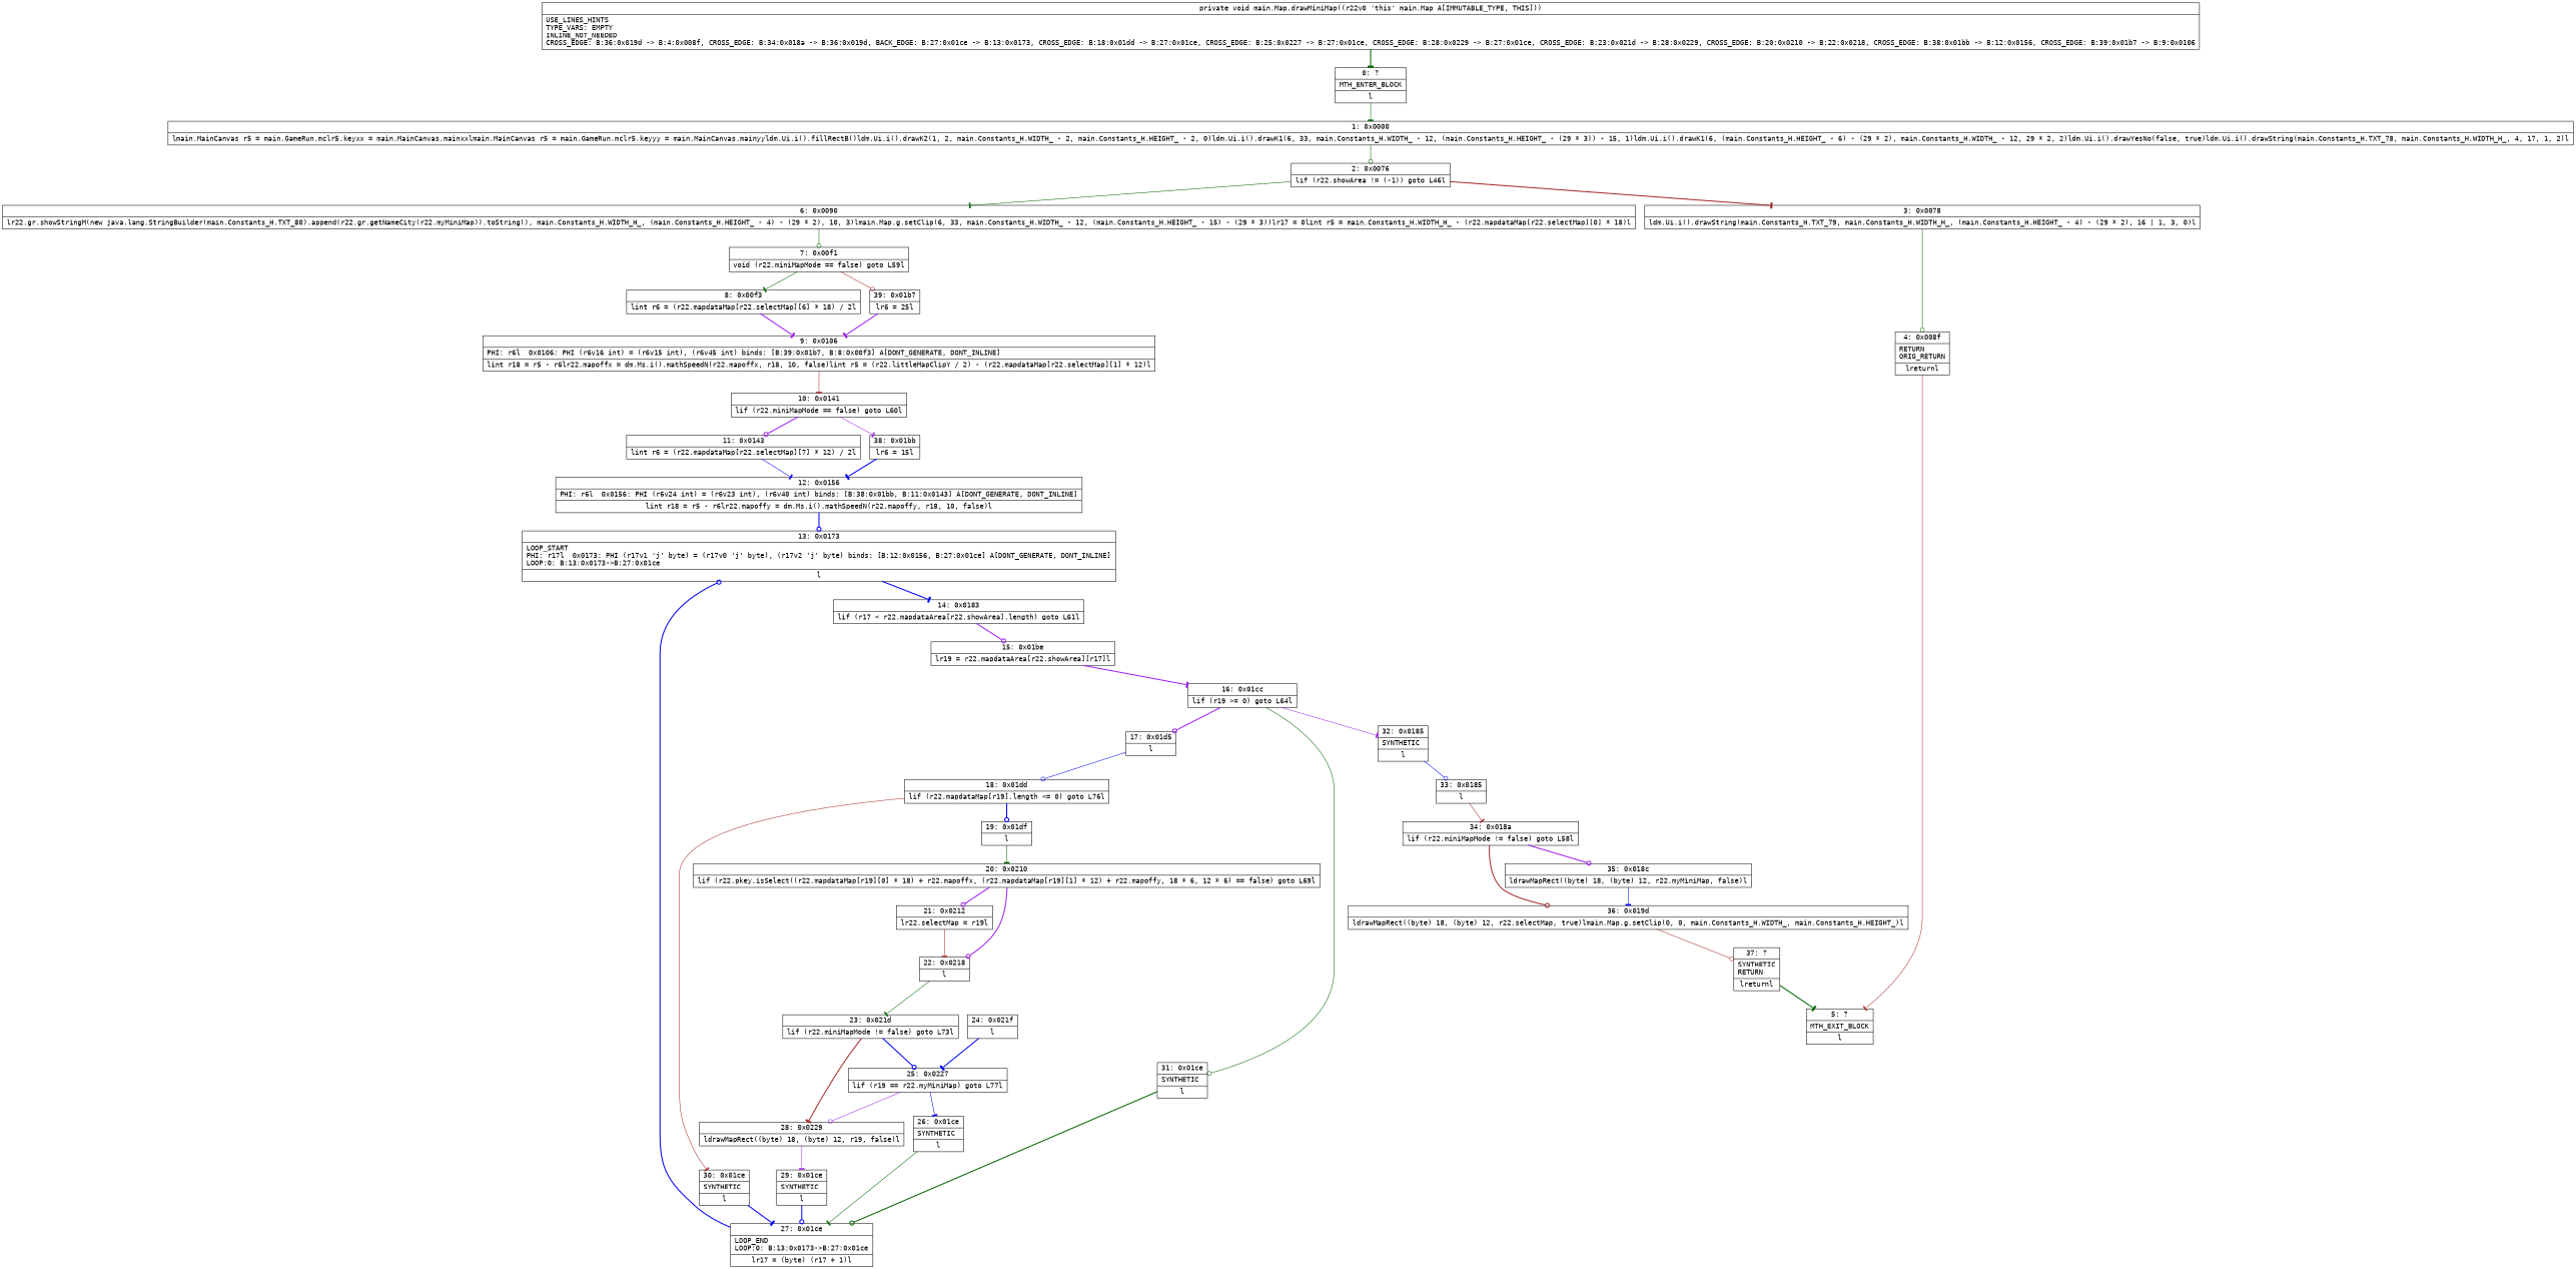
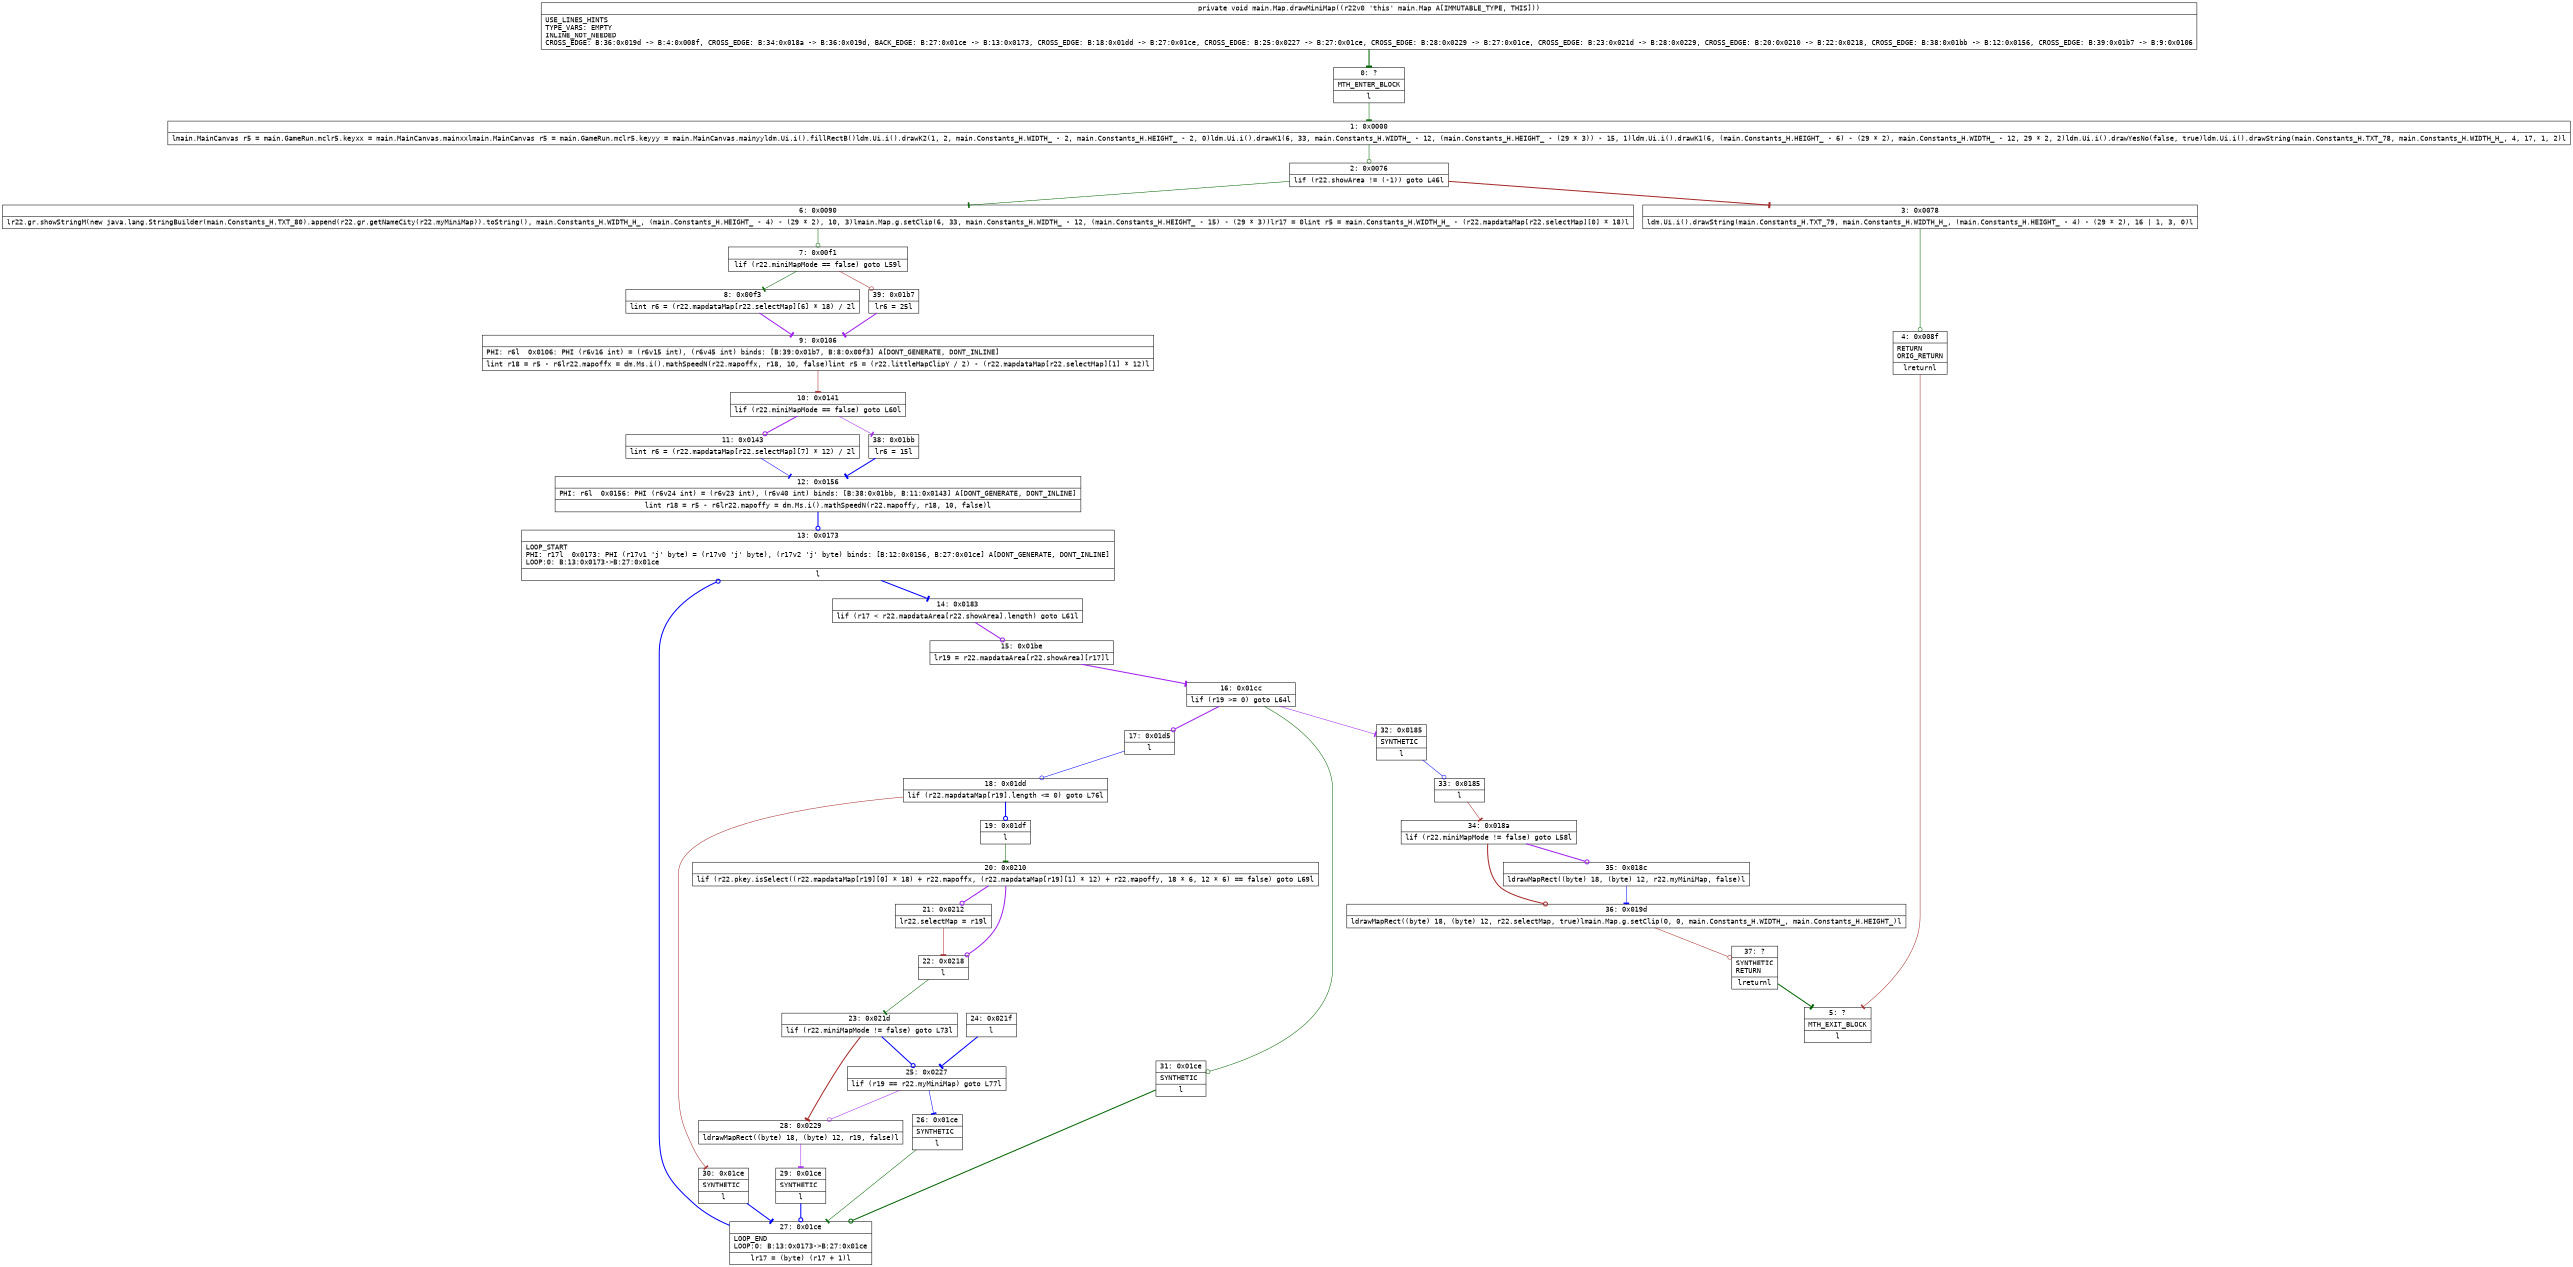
  digraph {
    fontname="DejaVu Sans Mono"
    node [fontname="DejaVu Sans Mono" shape=record]
    edge [arrowhead=tee color=blue fontname="DejaVu Sans Mono" style=solid]
    n1 [label="{0\:\ ?|MTH_ENTER_BLOCK\l|l}"]
    n2 [label="{1\:\ 0x0000|lmain.MainCanvas r5 = main.GameRun.mclr5.keyxx = main.MainCanvas.mainxxlmain.MainCanvas r5 = main.GameRun.mclr5.keyyy = main.MainCanvas.mainyyldm.Ui.i().fillRectB()ldm.Ui.i().drawK2(1, 2, main.Constants_H.WIDTH_ \- 2, main.Constants_H.HEIGHT_ \- 2, 0)ldm.Ui.i().drawK1(6, 33, main.Constants_H.WIDTH_ \- 12, (main.Constants_H.HEIGHT_ \- (29 * 3)) \- 15, 1)ldm.Ui.i().drawK1(6, (main.Constants_H.HEIGHT_ \- 6) \- (29 * 2), main.Constants_H.WIDTH_ \- 12, 29 * 2, 2)ldm.Ui.i().drawYesNo(false, true)ldm.Ui.i().drawString(main.Constants_H.TXT_78, main.Constants_H.WIDTH_H_, 4, 17, 1, 2)l}"]
    n3 [label="{2\:\ 0x0076|lif (r22.showArea != (\-1)) goto L46l}"]
    n4 [label="{3\:\ 0x0078|ldm.Ui.i().drawString(main.Constants_H.TXT_79, main.Constants_H.WIDTH_H_, (main.Constants_H.HEIGHT_ \- 4) \- (29 * 2), 16 \| 1, 3, 0)l}"]
    n5 [label="{6\:\ 0x0090|lr22.gr.showStringM(new java.lang.StringBuilder(main.Constants_H.TXT_80).append(r22.gr.getNameCity(r22.myMiniMap)).toString(), main.Constants_H.WIDTH_H_, (main.Constants_H.HEIGHT_ \- 4) \- (29 * 2), 10, 3)lmain.Map.g.setClip(6, 33, main.Constants_H.WIDTH_ \- 12, (main.Constants_H.HEIGHT_ \- 15) \- (29 * 3))lr17 = 0lint r5 = main.Constants_H.WIDTH_H_ \- (r22.mapdataMap[r22.selectMap][0] * 18)l}"]
    n6 [label="{4\:\ 0x008f|RETURN\lORIG_RETURN\l|lreturnl}"]
-   n7 [label="{7\:\ 0x00f1|void (r22.miniMapMode == false) goto L59l}"]
+   n7 [label="{7\:\ 0x00f1|lif (r22.miniMapMode == false) goto L59l}"]
    n8 [label="{5\:\ ?|MTH_EXIT_BLOCK\l|l}"]
    n9 [label="{8\:\ 0x00f3|lint r6 = (r22.mapdataMap[r22.selectMap][6] * 18) \/ 2l}"]
    n10 [label="{39\:\ 0x01b7|lr6 = 25l}"]
    n11 [label="{9\:\ 0x0106|PHI: r6l  0x0106: PHI (r6v16 int) = (r6v15 int), (r6v45 int) binds: [B:39:0x01b7, B:8:0x00f3] A[DONT_GENERATE, DONT_INLINE]\l|lint r18 = r5 \- r6lr22.mapoffx = dm.Ms.i().mathSpeedN(r22.mapoffx, r18, 10, false)lint r5 = (r22.littleMapClipY \/ 2) \- (r22.mapdataMap[r22.selectMap][1] * 12)l}"]
    n12 [label="{10\:\ 0x0141|lif (r22.miniMapMode == false) goto L60l}"]
    n13 [label="{11\:\ 0x0143|lint r6 = (r22.mapdataMap[r22.selectMap][7] * 12) \/ 2l}"]
    n14 [label="{38\:\ 0x01bb|lr6 = 15l}"]
    n15 [label="{12\:\ 0x0156|PHI: r6l  0x0156: PHI (r6v24 int) = (r6v23 int), (r6v40 int) binds: [B:38:0x01bb, B:11:0x0143] A[DONT_GENERATE, DONT_INLINE]\l|lint r18 = r5 \- r6lr22.mapoffy = dm.Ms.i().mathSpeedN(r22.mapoffy, r18, 10, false)l}"]
    n16 [label="{13\:\ 0x0173|LOOP_START\lPHI: r17l  0x0173: PHI (r17v1 'j' byte) = (r17v0 'j' byte), (r17v2 'j' byte) binds: [B:12:0x0156, B:27:0x01ce] A[DONT_GENERATE, DONT_INLINE]\lLOOP:0: B:13:0x0173\-\>B:27:0x01ce\l|l}"]
    n17 [label="{14\:\ 0x0183|lif (r17 \< r22.mapdataArea[r22.showArea].length) goto L61l}"]
    n18 [label="{15\:\ 0x01be|lr19 = r22.mapdataArea[r22.showArea][r17]l}"]
    n19 [label="{16\:\ 0x01cc|lif (r19 \>= 0) goto L64l}"]
    n20 [label="{32\:\ 0x0185|SYNTHETIC\l|l}"]
    n21 [label="{33\:\ 0x0185|l}"]
    n22 [label="{17\:\ 0x01d5|l}"]
    n23 [label="{31\:\ 0x01ce|SYNTHETIC\l|l}"]
    n24 [label="{18\:\ 0x01dd|lif (r22.mapdataMap[r19].length \<= 0) goto L76l}"]
    n25 [label="{27\:\ 0x01ce|LOOP_END\lLOOP:0: B:13:0x0173\-\>B:27:0x01ce\l|lr17 = (byte) (r17 + 1)l}"]
    n26 [label="{19\:\ 0x01df|l}"]
    n27 [label="{30\:\ 0x01ce|SYNTHETIC\l|l}"]
    n28 [label="{20\:\ 0x0210|lif (r22.pkey.isSelect((r22.mapdataMap[r19][0] * 18) + r22.mapoffx, (r22.mapdataMap[r19][1] * 12) + r22.mapoffy, 18 * 6, 12 * 6) == false) goto L69l}"]
    n29 [label="{21\:\ 0x0212|lr22.selectMap = r19l}"]
    n30 [label="{22\:\ 0x0218|l}"]
    n31 [label="{23\:\ 0x021d|lif (r22.miniMapMode != false) goto L73l}"]
    n32 [label="{28\:\ 0x0229|ldrawMapRect((byte) 18, (byte) 12, r19, false)l}"]
    n33 [label="{25\:\ 0x0227|lif (r19 == r22.myMiniMap) goto L77l}"]
    n34 [label="{24\:\ 0x021f|l}"]
    n35 [label="{29\:\ 0x01ce|SYNTHETIC\l|l}"]
    n36 [label="{26\:\ 0x01ce|SYNTHETIC\l|l}"]
    n37 [label="{34\:\ 0x018a|lif (r22.miniMapMode != false) goto L58l}"]
    n38 [label="{35\:\ 0x018c|ldrawMapRect((byte) 18, (byte) 12, r22.myMiniMap, false)l}"]
    n39 [label="{36\:\ 0x019d|ldrawMapRect((byte) 18, (byte) 12, r22.selectMap, true)lmain.Map.g.setClip(0, 0, main.Constants_H.WIDTH_, main.Constants_H.HEIGHT_)l}"]
    n40 [label="{37\:\ ?|SYNTHETIC\lRETURN\l|lreturnl}"]
    n41 [label="{private void main.Map.drawMiniMap((r22v0 'this' main.Map A[IMMUTABLE_TYPE, THIS]))  | USE_LINES_HINTS\lTYPE_VARS: EMPTY\lINLINE_NOT_NEEDED\lCROSS_EDGE: B:36:0x019d \-\> B:4:0x008f, CROSS_EDGE: B:34:0x018a \-\> B:36:0x019d, BACK_EDGE: B:27:0x01ce \-\> B:13:0x0173, CROSS_EDGE: B:18:0x01dd \-\> B:27:0x01ce, CROSS_EDGE: B:25:0x0227 \-\> B:27:0x01ce, CROSS_EDGE: B:28:0x0229 \-\> B:27:0x01ce, CROSS_EDGE: B:23:0x021d \-\> B:28:0x0229, CROSS_EDGE: B:20:0x0210 \-\> B:22:0x0218, CROSS_EDGE: B:38:0x01bb \-\> B:12:0x0156, CROSS_EDGE: B:39:0x01b7 \-\> B:9:0x0106\l}"]
    n1 -> n2 [color=darkgreen]
    n2 -> n3 [arrowhead=odot color=darkgreen]
    n3 -> n4 [color=brown style=bold]
    n3 -> n5 [color=darkgreen]
    n4 -> n6 [arrowhead=odot color=darkgreen]
    n5 -> n7 [arrowhead=odot color=darkgreen]
    n6 -> n8 [color=brown]
    n7 -> n9 [color=darkgreen]
    n7 -> n10 [arrowhead=odot color=brown]
    n9 -> n11 [color=purple style=bold]
    n10 -> n11 [color=purple style=bold]
    n11 -> n12 [color=brown]
    n12 -> n13 [arrowhead=odot color=purple style=bold]
    n12 -> n14 [color=purple]
    n13 -> n15
    n14 -> n15 [style=bold]
    n15 -> n16 [arrowhead=odot style=bold]
    n16 -> n17 [style=bold]
    n17 -> n18 [arrowhead=odot color=purple style=bold]
    n18 -> n19 [color=purple style=bold]
    n19 -> n20 [color=purple]
    n19 -> n22 [arrowhead=odot color=purple style=bold]
    n19 -> n23 [arrowhead=odot color=darkgreen]
    n20 -> n21 [arrowhead=odot]
    n21 -> n37 [color=brown]
    n22 -> n24 [arrowhead=odot]
    n23 -> n25 [arrowhead=odot color=darkgreen style=bold]
    n24 -> n26 [arrowhead=odot style=bold]
    n24 -> n27 [color=brown]
    n25 -> n16 [arrowhead=odot style=bold]
    n26 -> n28 [color=darkgreen]
    n27 -> n25 [style=bold]
    n28 -> n29 [arrowhead=odot color=purple style=bold]
    n28 -> n30 [arrowhead=odot color=purple style=bold]
    n29 -> n30 [color=brown]
    n30 -> n31 [color=darkgreen]
    n31 -> n32 [color=brown style=bold]
    n31 -> n33 [arrowhead=odot style=bold]
    n32 -> n35 [color=purple]
    n33 -> n32 [arrowhead=odot color=purple]
    n33 -> n36
    n34 -> n33 [style=bold]
    n35 -> n25 [arrowhead=odot style=bold]
    n36 -> n25 [color=darkgreen]
    n37 -> n38 [arrowhead=odot color=purple style=bold]
    n37 -> n39 [arrowhead=odot color=brown style=bold]
    n38 -> n39
    n39 -> n40 [arrowhead=odot color=brown]
    n40 -> n8 [color=darkgreen style=bold]
    n41 -> n1 [color=darkgreen style=bold]
  }
